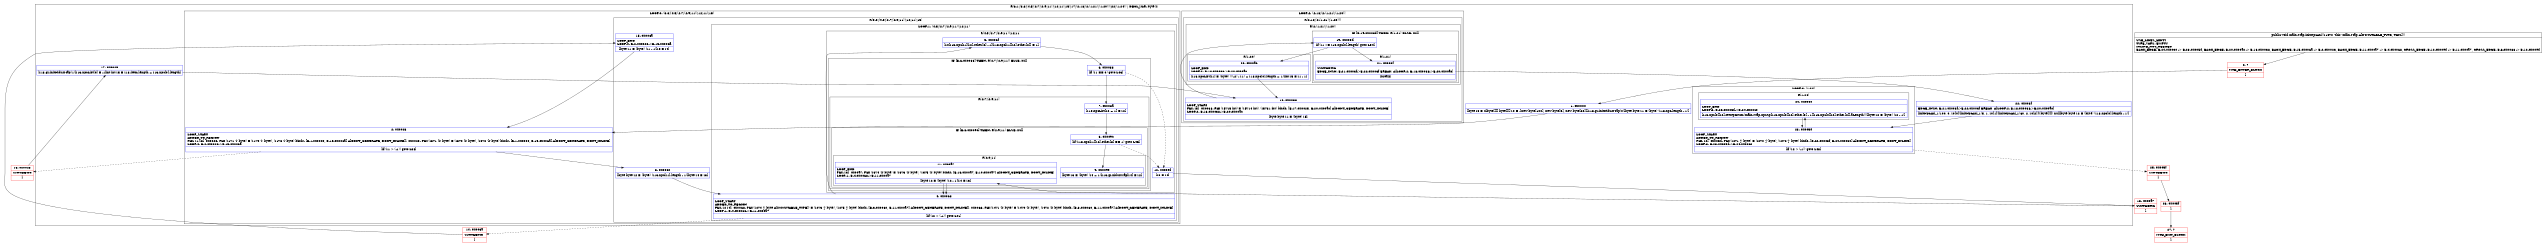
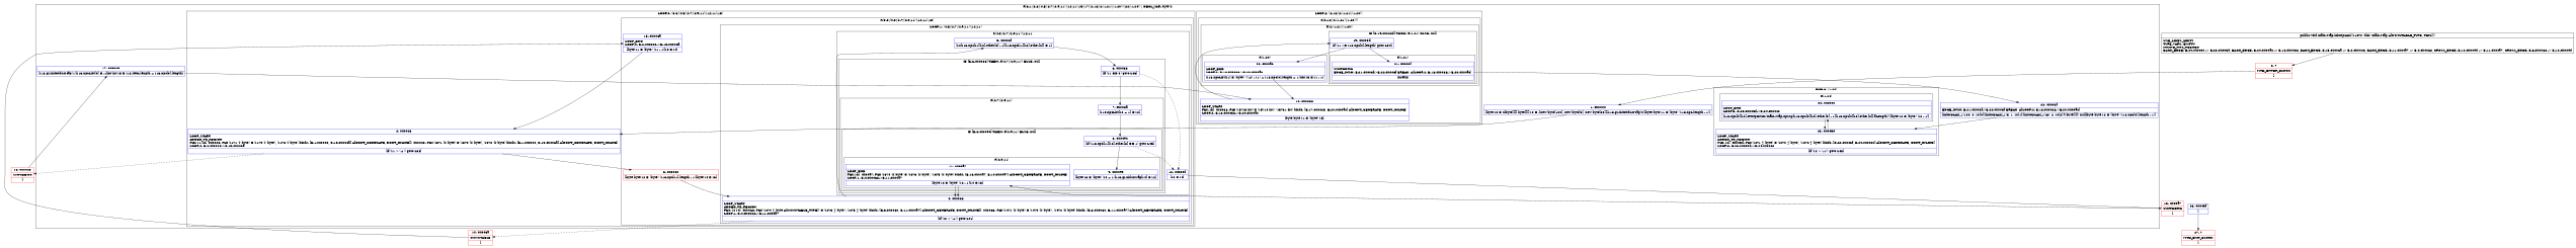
  digraph {
    node [color=blue shape=record]
    n1 [label="{9\:\ 0x009e|lbyte r3 = (byte) (r4 + 1)lr13.gr.nidusMap[r4] = r2l}"]
    n2 [label="{11\:\ 0x00a7|LOOP_END\lPHI: r3l  0x00a7: PHI (r3v4 'k' byte) = (r3v3 'k' byte), (r3v5 'k' byte) binds: [B:13:0x00a7, B:10:0x00a7] A[DONT_GENERATE, DONT_INLINE]\lLOOP:1: B:4:0x0068\-\>B:11:0x00a7\l|lbyte r2 = (byte) (r2 \- 1)lr4 = r3l}"]
    n3 [label="{8\:\ 0x009c|lif (r13.npc[r1][r2].other[8] == 1) goto L45l}"]
    n4 [label="{7\:\ 0x008a|lr13.npcList[r2 + 1] = r2l}"]
    n5 [label="{6\:\ 0x0088|lif (r1 == 0) goto L43l}"]
    n6 [label="{5\:\ 0x006f|lr0[r13.npc[r1][r2].other[3] \- 1][r13.npc[r1][r2].other[2]] = 1l}"]
    n7 [label="{12\:\ 0x00ed|lr3 = r4l}"]
    n8 [label="{4\:\ 0x0068|LOOP_START\lADDED_TO_REGION\lPHI: r2 r4l  0x0068: PHI (r2v4 'j' byte A[IMMUTABLE_TYPE]) = (r2v3 'j' byte), (r2v5 'j' byte) binds: [B:3:0x0060, B:11:0x00a7] A[DONT_GENERATE, DONT_INLINE]l  0x0068: PHI (r4v1 'k' byte) = (r4v0 'k' byte), (r4v2 'k' byte) binds: [B:3:0x0060, B:11:0x00a7] A[DONT_GENERATE, DONT_INLINE]\lLOOP:1: B:4:0x0068\-\>B:11:0x00a7\l|lif (r2 \> (\-1)) goto L41l}"]
-   n9 [label="{3\:\ 0x0060|lbyte byte r2 = (byte) (r13.npc[r1].length \- 1)lbyte r4 = r3l}"]
+   n9 [color=red label="{3\:\ 0x0060|lbyte byte r2 = (byte) (r13.npc[r1].length \- 1)lbyte r4 = r3l}"]
    n10 [label="{15\:\ 0x006a|LOOP_END\lLOOP:0: B:2:0x0023\-\>B:15:0x006a\l|lbyte r1 = (byte) (r1 \- 1)lr3 = r4l}"]
    n11 [label="{2\:\ 0x0023|LOOP_START\lADDED_TO_REGION\lPHI: r1 r3l  0x0023: PHI (r1v1 'i' byte) = (r1v0 'i' byte), (r1v3 'i' byte) binds: [B:1:0x0000, B:15:0x006a] A[DONT_GENERATE, DONT_INLINE]l  0x0023: PHI (r3v1 'k' byte) = (r3v0 'k' byte), (r3v2 'k' byte) binds: [B:1:0x0000, B:15:0x006a] A[DONT_GENERATE, DONT_INLINE]\lLOOP:0: B:2:0x0023\-\>B:15:0x006a\l|lif (r1 \> (\-1)) goto L38l}"]
    n12 [label="{21\:\ 0x003f|SYNTHETIC\lEDGE_INSN: B:21:0x003f\-\>B:22:0x003f BREAK  A[LOOP:2: B:18:0x0038\-\>B:20:0x00ac]\l|lbreakl}"]
    n13 [label="{19\:\ 0x003d|lif (r1 \<= r13.npc[0].length) goto L54l}"]
    n14 [label="{20\:\ 0x00ac|LOOP_END\lLOOP:2: B:18:0x0038\-\>B:20:0x00ac\l|lr13.npcList[r1] = (byte) (((\-2) \- r1) + r13.npc[0].length + 1)lint r5 = r1 \- 1l}"]
    n15 [label="{18\:\ 0x0038|LOOP_START\lPHI: r5l  0x0038: PHI (r5v15 int) = (r5v14 int), (r5v31 int) binds: [B:17:0x0025, B:20:0x00ac] A[DONT_GENERATE, DONT_INLINE]\lLOOP:2: B:18:0x0038\-\>B:20:0x00ac\l|lbyte byte r1 = (byte) r5l}"]
    n16 [label="{24\:\ 0x00c0|LOOP_END\lLOOP:3: B:23:0x005d\-\>B:24:0x00c0\l|lr13.npc[0][r2].setNpcNum(main.Map.npcSp[r13.npc[0][r2].other[3] \- 1][r13.npc[0][r2].other[2]].aLength())lbyte r2 = (byte) (r2 \- 1)l}"]
    n17 [label="{23\:\ 0x005d|LOOP_START\lADDED_TO_REGION\lPHI: r2l  0x005d: PHI (r2v1 'j' byte) = (r2v0 'j' byte), (r2v2 'j' byte) binds: [B:22:0x003f, B:24:0x00c0] A[DONT_GENERATE, DONT_INLINE]\lLOOP:3: B:23:0x005d\-\>B:24:0x00c0\l|lif (r2 \> (\-1)) goto L48l}"]
    n18 [label="{1\:\ 0x0000|lbyte r3 = 0lbyte[][] byte[][] r0 = \{new byte[100], new byte[5], new byte[60]\}lr13.gr.initNidusMap(0)lbyte byte r1 = (byte) (r13.npc.length \- 1)l}"]
    n19 [label="{17\:\ 0x0025|lr13.gr.initNidusMap(1)lr13.npcList[0] = \-1lint int r5 = r13.item.length + r13.npc[0].lengthl}"]
    n20 [label="{22\:\ 0x003f|EDGE_INSN: B:21:0x003f\-\>B:22:0x003f BREAK  A[LOOP:2: B:18:0x0038\-\>B:20:0x00ac]\l|linitNpcAni_1(100, 0, r0[0])linitNpcAni_1(5, 1, r0[1])linitNpcAni_1(60, 2, r0[2])l(byte[][]) nulllbyte byte r2 = (byte) (r13.npc[0].length \- 1)l}"]
    n21 [color=red label="{13\:\ 0x00a7|SYNTHETIC\l|l}"]
-   n22 [color=red label="{14\:\ 0x006a|SYNTHETIC\l|l}"]
+   n22 [color=red label="{14\:\ 0x006a|IMMUTABLE\l|l}"]
    n23 [color=red label="{16\:\ 0x0025|SYNTHETIC\l|l}"]
-   n24 [color=red label="{25\:\ 0x005f|SYNTHETIC\l|l}"]
-   n25 [color=red label="{26\:\ 0x005f|l}"]
+   n25 [label="{26\:\ 0x005f|l}"]
    n26 [color=red label="{0\:\ ?|MTH_ENTER_BLOCK\l|l}"]
    n27 [color=red label="{27\:\ ?|MTH_EXIT_BLOCK\l|l}"]
    n28 [label="{public void main.Map.initNpcAni((r13v0 'this' main.Map A[IMMUTABLE_TYPE, THIS]))  | USE_LINES_HINTS\lTYPE_VARS: EMPTY\lINLINE_NOT_NEEDED\lBACK_EDGE: B:24:0x00c0 \-\> B:23:0x005d, BACK_EDGE: B:20:0x00ac \-\> B:18:0x0038, BACK_EDGE: B:15:0x006a \-\> B:2:0x0023, BACK_EDGE: B:11:0x00a7 \-\> B:4:0x0068, CROSS_EDGE: B:12:0x00ed \-\> B:11:0x00a7, CROSS_EDGE: B:6:0x0088 \-\> B:12:0x00ed\l}" color=""]
    subgraph cluster_1 {
      label="R(6:1|(3:3|(4:5|(2:7|(2:9|11))|12|11)|15)|17|(2:18|(2:(1:21)|(1:20)))|22|(1:24)) | DECL_VAR: byte k\l"
      n18
      n19
      n20
      subgraph cluster_2 {
        label="LOOP:0: (3:3|(4:5|(2:7|(2:9|11))|12|11)|15)"
        n11
        subgraph cluster_3 {
          label="R(3:3|(4:5|(2:7|(2:9|11))|12|11)|15)"
          n9
          n10
          subgraph cluster_4 {
            label="LOOP:1: (4:5|(2:7|(2:9|11))|12|11)"
            n8
            subgraph cluster_5 {
              label="R(4:5|(2:7|(2:9|11))|12|11)"
              n6
              n7
              subgraph cluster_6 {
                label="IF [B:6:0x0088] THEN: R(2:7|(2:9|11)) ELSE: null"
                n5
                subgraph cluster_7 {
                  label="R(2:7|(2:9|11))"
                  n4
                  subgraph cluster_8 {
                    label="IF [B:8:0x009c] THEN: R(2:9|11) ELSE: null"
                    n3
                    subgraph cluster_9 {
                      label="R(2:9|11)"
                      n1
                      n2
                    }
                  }
                }
              }
            }
          }
        }
      }
      subgraph cluster_10 {
        label="LOOP:2: (2:18|(2:(1:21)|(1:20)))"
        subgraph cluster_11 {
          label="R(2:18|(2:(1:21)|(1:20)))"
          n15
          subgraph cluster_12 {
            label="R(2:(1:21)|(1:20))"
            subgraph cluster_13 {
              label="IF [B:19:0x003d] THEN: R(1:21) ELSE: null"
              n13
              subgraph cluster_14 {
                label="R(1:21)"
                n12
              }
            }
            subgraph cluster_15 {
              label="R(1:20)"
              n14
            }
          }
        }
      }
      subgraph cluster_16 {
-       label="LOOP:3: (1:24)"
+       label="END:3: (1:24)"
        n17
        subgraph cluster_17 {
          label="R(1:24)"
          n16
        }
      }
    }
    n2 -> n8
    n2 -> n8
    n3 -> n1
    n3 -> n7 [style=dashed]
    n4 -> n3
    n5 -> n4
    n5 -> n7 [style=dashed]
    n6 -> n5
    n7 -> n21
    n8 -> n6
    n8 -> n22 [style=dashed]
    n9 -> n8
    n10 -> n11
    n11 -> n9
    n11 -> n23 [style=dashed]
    n12 -> n20
    n13 -> n12
    n13 -> n14 [style=solid]
    n14 -> n15
    n15 -> n13
    n16 -> n17
    n17 -> n16
-   n17 -> n24 [style=dashed]
    n18 -> n11
    n19 -> n15
    n20 -> n17
    n21 -> n2
    n22 -> n10
    n23 -> n19
-   n24 -> n25
    n25 -> n27
    n26 -> n18
    n28 -> n26
  }
